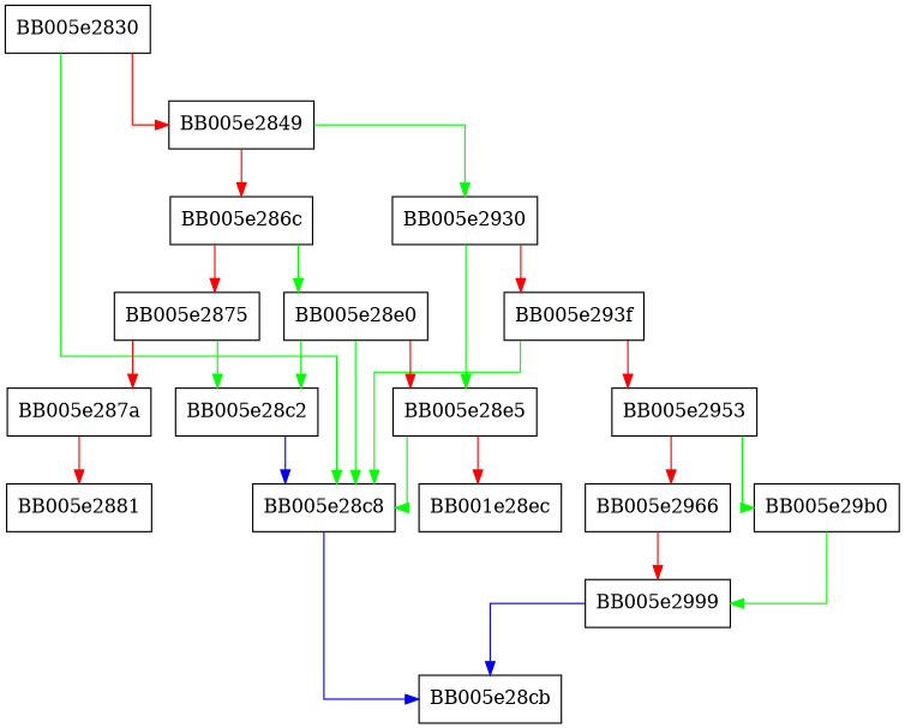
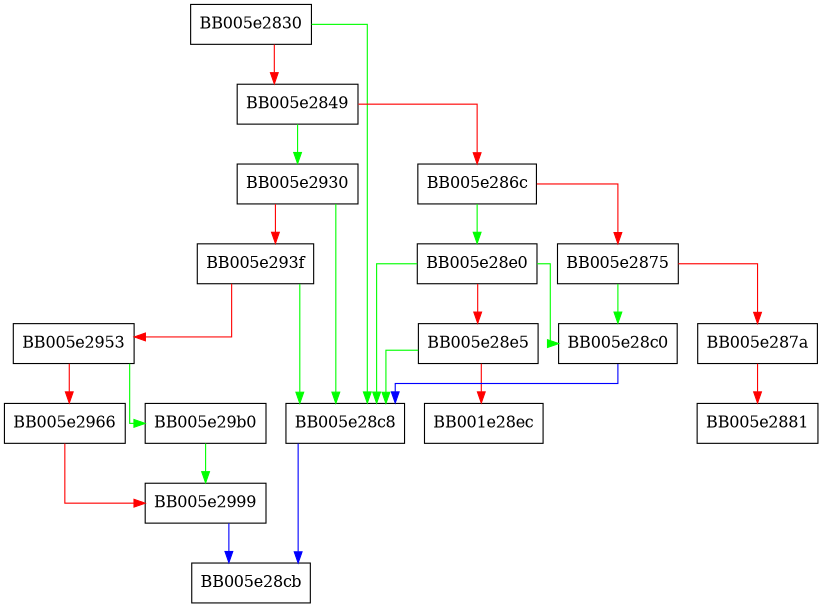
  digraph {
    splines=ortho
    node [shape=box]
    edge [color=green]
    BB005e2830
    BB005e28c8
    BB005e2849
    BB005e28cb
    BB005e2930
    BB005e286c
    BB005e293f
    BB005e28e0
    BB005e2875
    BB005e2953
    BB005e28e5
-   BB005e28c0 [label=BB005e28c2]
+   BB005e28c0
    BB005e287a
    n14 [label=BB001e28ec]
    BB005e2881
    BB005e29b0
    BB005e2966
    BB005e2999
    BB005e2830 -> BB005e28c8
    BB005e2830 -> BB005e2849 [color=red]
    BB005e28c8 -> BB005e28cb [color=blue]
    BB005e2849 -> BB005e2930
    BB005e2849 -> BB005e286c [color=red]
-   BB005e2930 -> BB005e28e5
+   BB005e2930 -> BB005e28c8
    BB005e2930 -> BB005e293f [color=red]
    BB005e286c -> BB005e28e0
    BB005e286c -> BB005e2875 [color=red]
    BB005e293f -> BB005e28c8
    BB005e293f -> BB005e2953 [color=red]
    BB005e28e0 -> BB005e28c8
    BB005e28e0 -> BB005e28e5 [color=red]
    BB005e28e0 -> BB005e28c0
    BB005e2875 -> BB005e28c0
    BB005e2875 -> BB005e287a [color=red]
    BB005e2953 -> BB005e29b0
    BB005e2953 -> BB005e2966 [color=red]
    BB005e28e5 -> BB005e28c8
    BB005e28e5 -> n14 [color=red]
    BB005e28c0 -> BB005e28c8 [color=blue]
    BB005e287a -> BB005e2881 [color=red]
    BB005e29b0 -> BB005e2999
    BB005e2966 -> BB005e2999 [color=red]
    BB005e2999 -> BB005e28cb [color=blue]
  }
